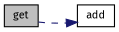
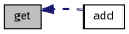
  digraph {
    rankdir=LR
    fontname="Fira Sans"
    node [color=black fontname="Fira Sans" fontsize=10 shape=record style=filled]
    n1 [fillcolor=grey75 fontcolor=black height=0.2 label=get width=0.4]
    n2 [fillcolor=white height=0.2 label=add width=0.4]
-   n1 -> n2 [color=midnightblue fontname="Fira Sans" fontsize=10 labelfontname=Helvetica labelfontsize=10 style=dashed]
+   n2 -> n1 [color=midnightblue fontname="Fira Sans" fontsize=10 labelfontname=Helvetica labelfontsize=10 style=dashed]
  }
